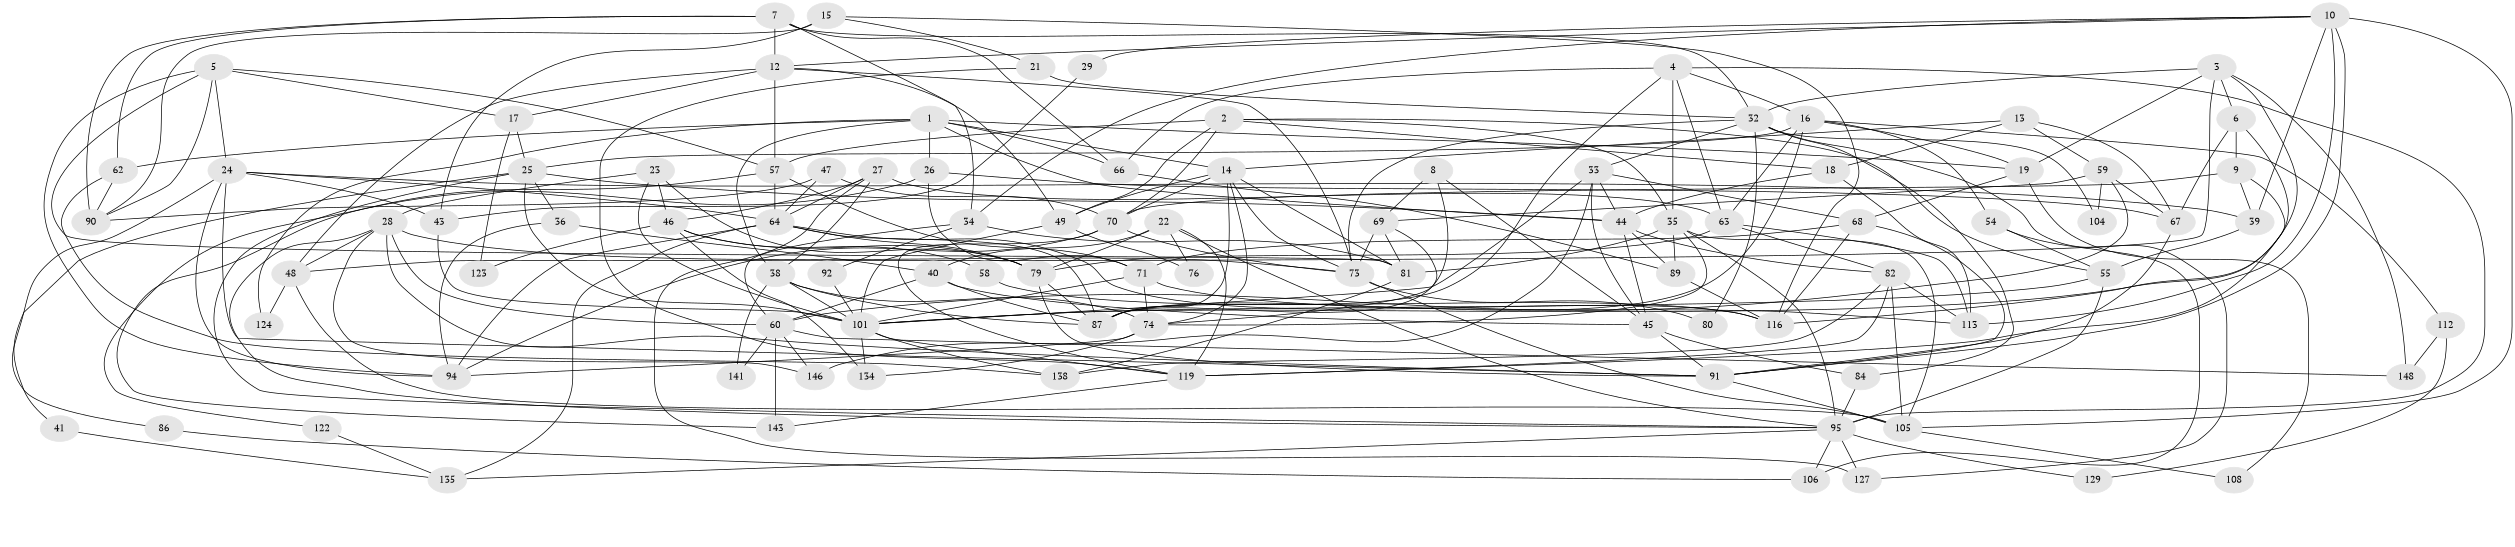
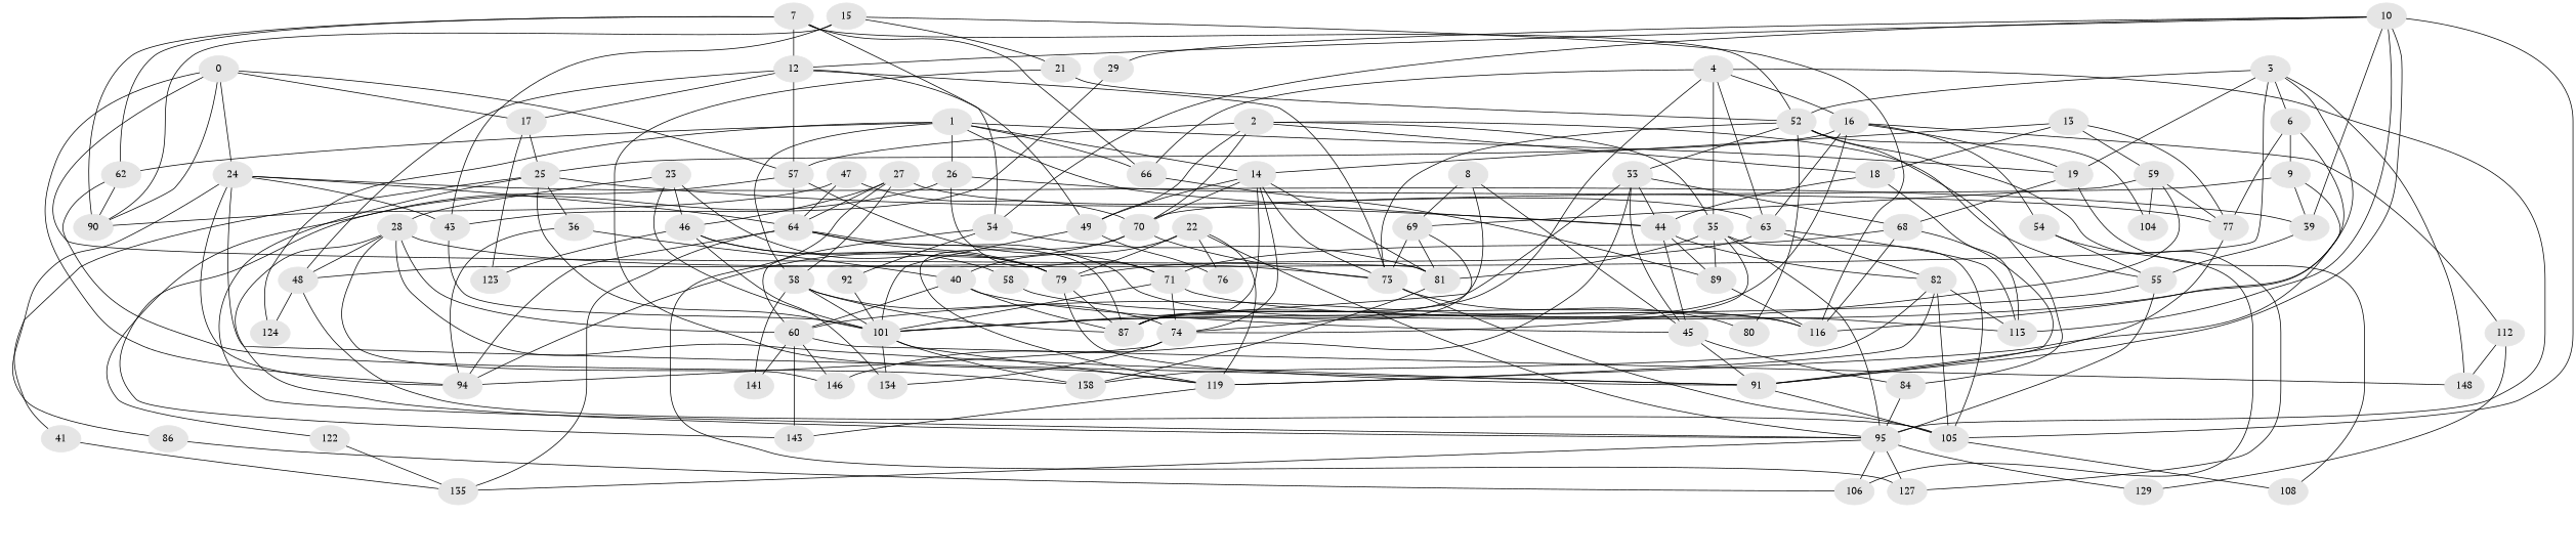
  graph {
    fontname="PT Serif"
    node [color=gray90 fontname="PT Serif" style=filled]
    edge [fontname="PT Serif"]
    1 [super="+100"]
    14 [super="+111"]
    19 [super="+83"]
    26
    38 [super="+42"]
    44 [super="+77"]
    62
    66
    124
    49 [super="+133"]
    70 [super="+103"]
    87 [super="+96"]
    81 [super="+99"]
    73 [super="+128"]
    74
    68
    108
-   67 [super="+126"]
+   67 [super="+126" label=77]
    71 [super="+88"]
    122
    101 [super="+120"]
    141
    45 [super="+114"]
    89
    82 [super="+144"]
    90 [super="+149"]
    138
    2 [super="+11"]
    18
    35 [super="+72"]
    55 [super="+117"]
    n32 [label=57 super="+65"]
    113 [super="+147"]
    95 [super="+139"]
    105 [super="+142"]
    76
    64 [super="+121"]
    143
    94 [super="+136"]
    119 [super="+140"]
    3 [super="+125"]
    6
-   32 [super="+50"]
+   32 [super="+50" label=52]
    48 [super="+137"]
    148
    9 [super="+30"]
    116 [super="+130"]
    127
    33 [super="+115"]
    80
    84
    104
    134
    4 [super="+31"]
    16 [super="+52"]
    63 [super="+85"]
    25 [super="+51"]
    54
    112
    79 [super="+145"]
    135
    106
    129
-   5
+   5 [label=0]
    17
    24 [super="+98"]
    123
    39
    91 [super="+110"]
    43 [super="+57"]
    86
    7 [super="+37"]
    12 [super="+93"]
    34 [super="+131"]
    60 [super="+118"]
    92
    8
    69 [super="+75"]
    10 [super="+132"]
    29
    13 [super="+97"]
    59
    15 [super="+20"]
    21 [super="+102"]
    36
    41
    22
    40
    23 [super="+61"]
    28 [super="+53"]
    46 [super="+107"]
    146
    58
    27 [super="+109"]
    47
    1 -- 14
    1 -- 19
    1 -- 26
    1 -- 38
    1 -- 44
    1 -- 62
    1 -- 66
    1 -- 124
    14 -- 49
    14 -- 70
    14 -- 87
    14 -- 81
    14 -- 73
    14 -- 74
    19 -- 68
    19 -- 108
    26 -- 67
    26 -- 71
    26 -- 122
    38 -- 87
    38 -- 74
    38 -- 101
    38 -- 141
    44 -- 45
    44 -- 89
    44 -- 82
    62 -- 90
    62 -- 138
    66 -- 89
    49 -- 101
    49 -- 76
    70 -- 73
    70 -- 94
    70 -- 119
    81 -- 138
    73 -- 105
    73 -- 80
    74 -- 94
    74 -- 134
    68 -- 71
    68 -- 116
    68 -- 91
    67 -- 91
    71 -- 74
    71 -- 101
    71 -- 113
    122 -- 135
    101 -- 138
    101 -- 119
    101 -- 134
    45 -- 84
    45 -- 91
    89 -- 116
    82 -- 138
    82 -- 113
    82 -- 105
    82 -- 119
    2 -- 49
    2 -- 70
    2 -- 18
    2 -- 35
    2 -- 55
    2 -- n32
    18 -- 44
    18 -- 113
    35 -- 81
    35 -- 74
    35 -- 89
    35 -- 95
    35 -- 105
    55 -- 101
    55 -- 95 [weight=2]
    n32 -- 71
    n32 -- 64
    n32 -- 143
    95 -- 127
    95 -- 135
    95 -- 106
    95 -- 129
    105 -- 108
    64 -- 87
    64 -- 94
    64 -- 116
    64 -- 79
    64 -- 135
    119 -- 143
    3 -- 19
    3 -- 101
    3 -- 6
    3 -- 32
    3 -- 48
    3 -- 148
    6 -- 67
    6 -- 9
    6 -- 116
    32 -- 73
    32 -- 127
    32 -- 33
    32 -- 80
    32 -- 84
    32 -- 104
    48 -- 124
    48 -- 105
    9 -- 70
    9 -- 119 [weight=2]
    9 -- 39
    33 -- 44
    33 -- 68
    33 -- 101
    33 -- 45
    33 -- 146
    84 -- 95
    4 -- 66
    4 -- 87 [weight=2]
    4 -- 35
    4 -- 95
    4 -- 16
    4 -- 63
    16 -- 19
    16 -- 87
    16 -- 63
    16 -- 25
    16 -- 54
    16 -- 112
    63 -- 82
    63 -- 113
    63 -- 79
    25 -- 44
    25 -- 101
    25 -- 95
    25 -- 36
    25 -- 41
    54 -- 55
    54 -- 106
    112 -- 148
    112 -- 129
    79 -- 87
    79 -- 91
    5 -- 81
    5 -- 90
    5 -- n32
    5 -- 94
    5 -- 17
    5 -- 24
    17 -- 25
    17 -- 123
    24 -- 64
    24 -- 94
    24 -- 39
    24 -- 91
    24 -- 43
    24 -- 86
    39 -- 55
    91 -- 105
    43 -- 101
    86 -- 106
    7 -- 62
    7 -- 66
    7 -- 90
    7 -- 32
    7 -- 12
    7 -- 34
    12 -- 49
    12 -- 73
    12 -- n32 [weight=2]
    12 -- 48
    12 -- 17
    34 -- 81
    34 -- 60
    34 -- 92
    60 -- 141
    60 -- 143
    60 -- 148
    60 -- 146
    92 -- 101
    8 -- 87
    8 -- 45
    8 -- 69
    69 -- 81
    69 -- 73
    69 -- 74
    10 -- 113
    10 -- 105
    10 -- 39
    10 -- 91
    10 -- 12
    10 -- 34
    10 -- 29
    29 -- 43
    13 -- 14
    13 -- 67
    13 -- 18
    13 -- 59
    59 -- 67
    59 -- 104
    59 -- 60
    59 -- 69
    15 -- 90
    15 -- 116
    15 -- 43 [weight=2]
    15 -- 21
    21 -- 119
    21 -- 32
    36 -- 94
    36 -- 40
    41 -- 135
    22 -- 95
    22 -- 76
    22 -- 119
    22 -- 79
    22 -- 40
    40 -- 87
    40 -- 45
    40 -- 60
    23 -- 101
    23 -- 79
    23 -- 28
    23 -- 46
    28 -- 73
    28 -- 95
    28 -- 48
    28 -- 91
    28 -- 60
    28 -- 146
    46 -- 134
    46 -- 79
    46 -- 123
    46 -- 58
    58 -- 116
    27 -- 38
    27 -- 64
    27 -- 127
    27 -- 63
    27 -- 46
    47 -- 70
    47 -- 90
    47 -- 64
  }
